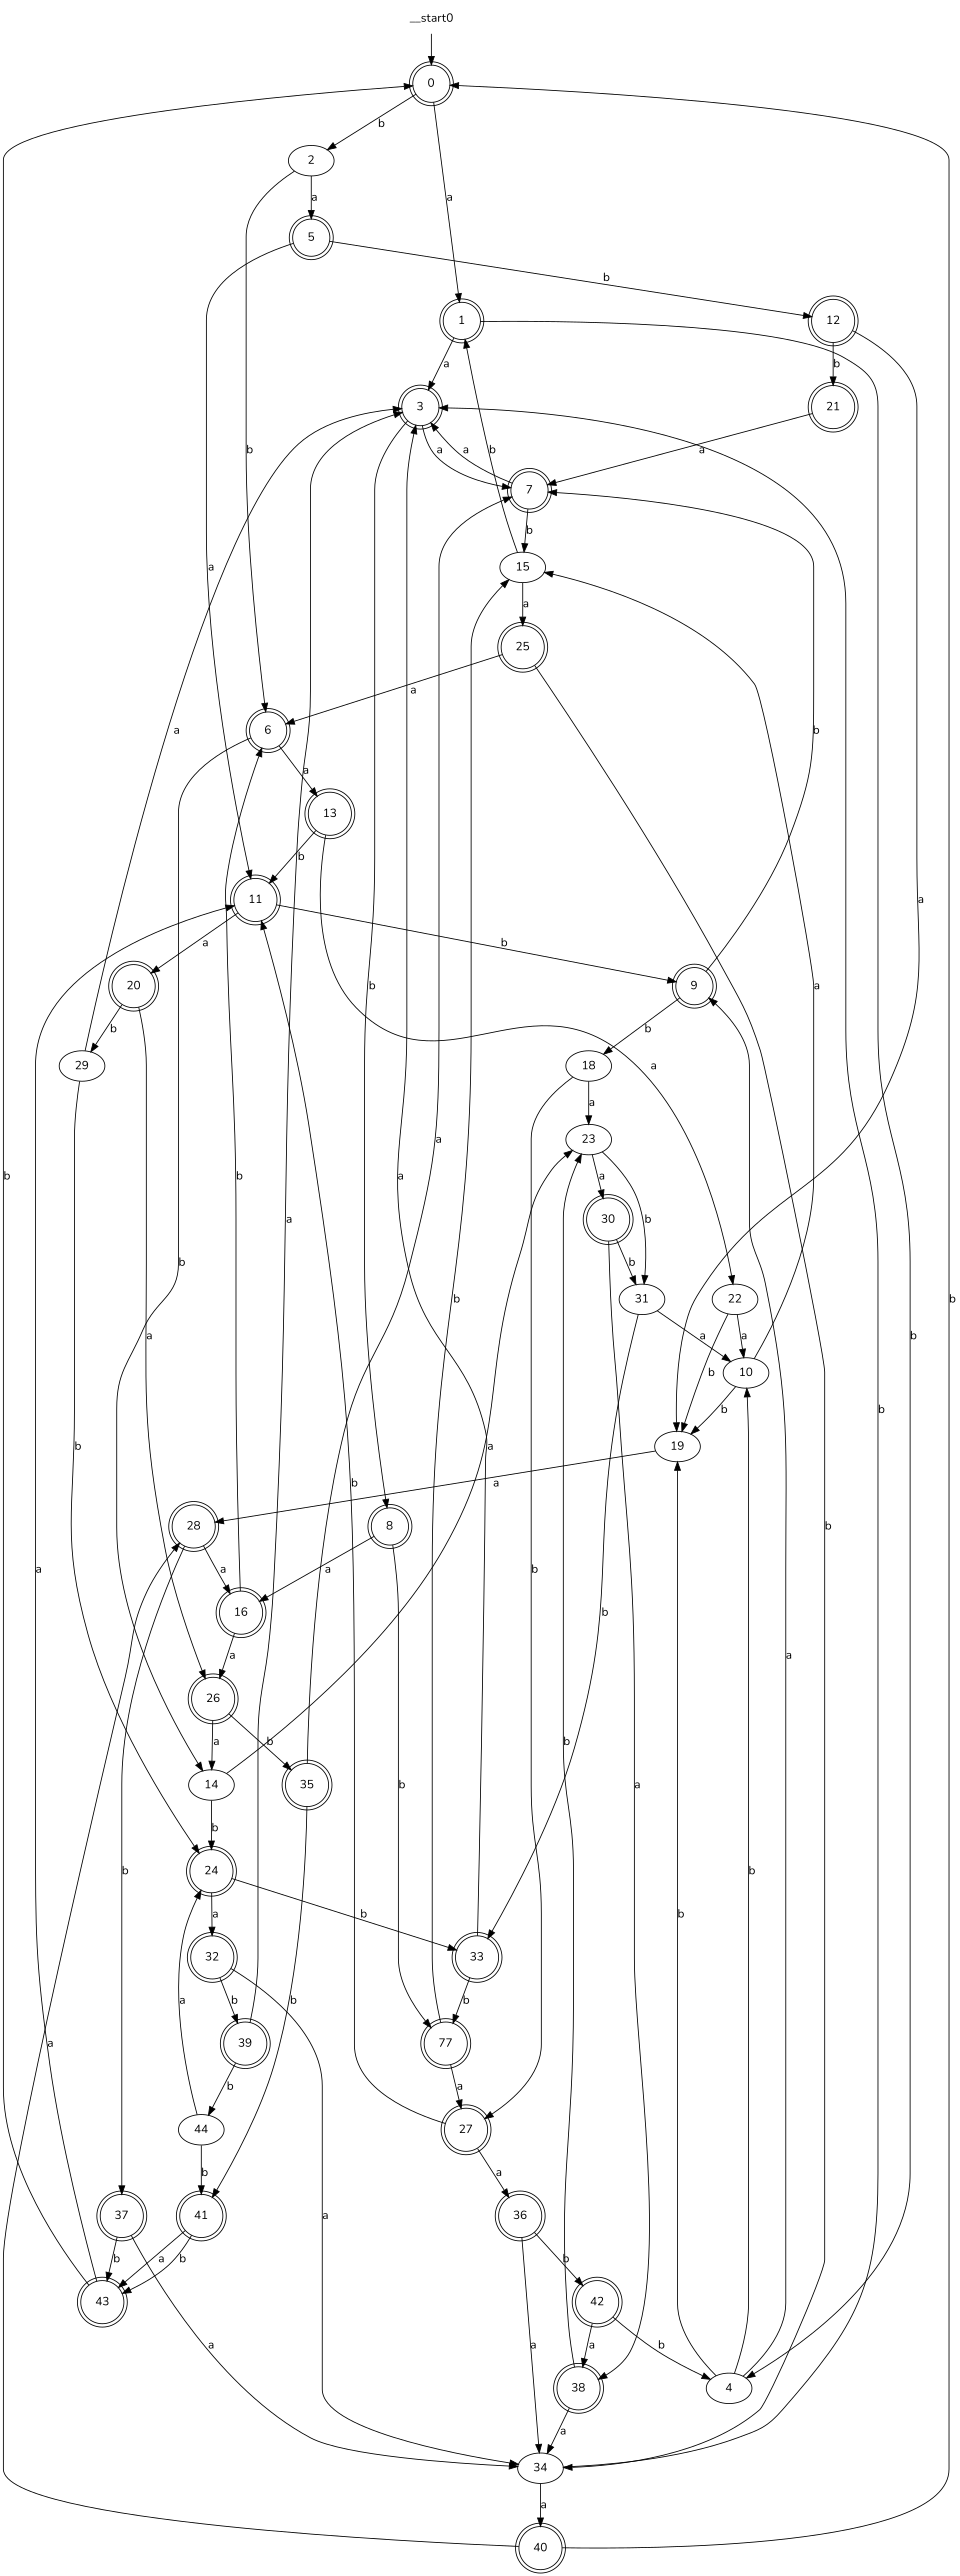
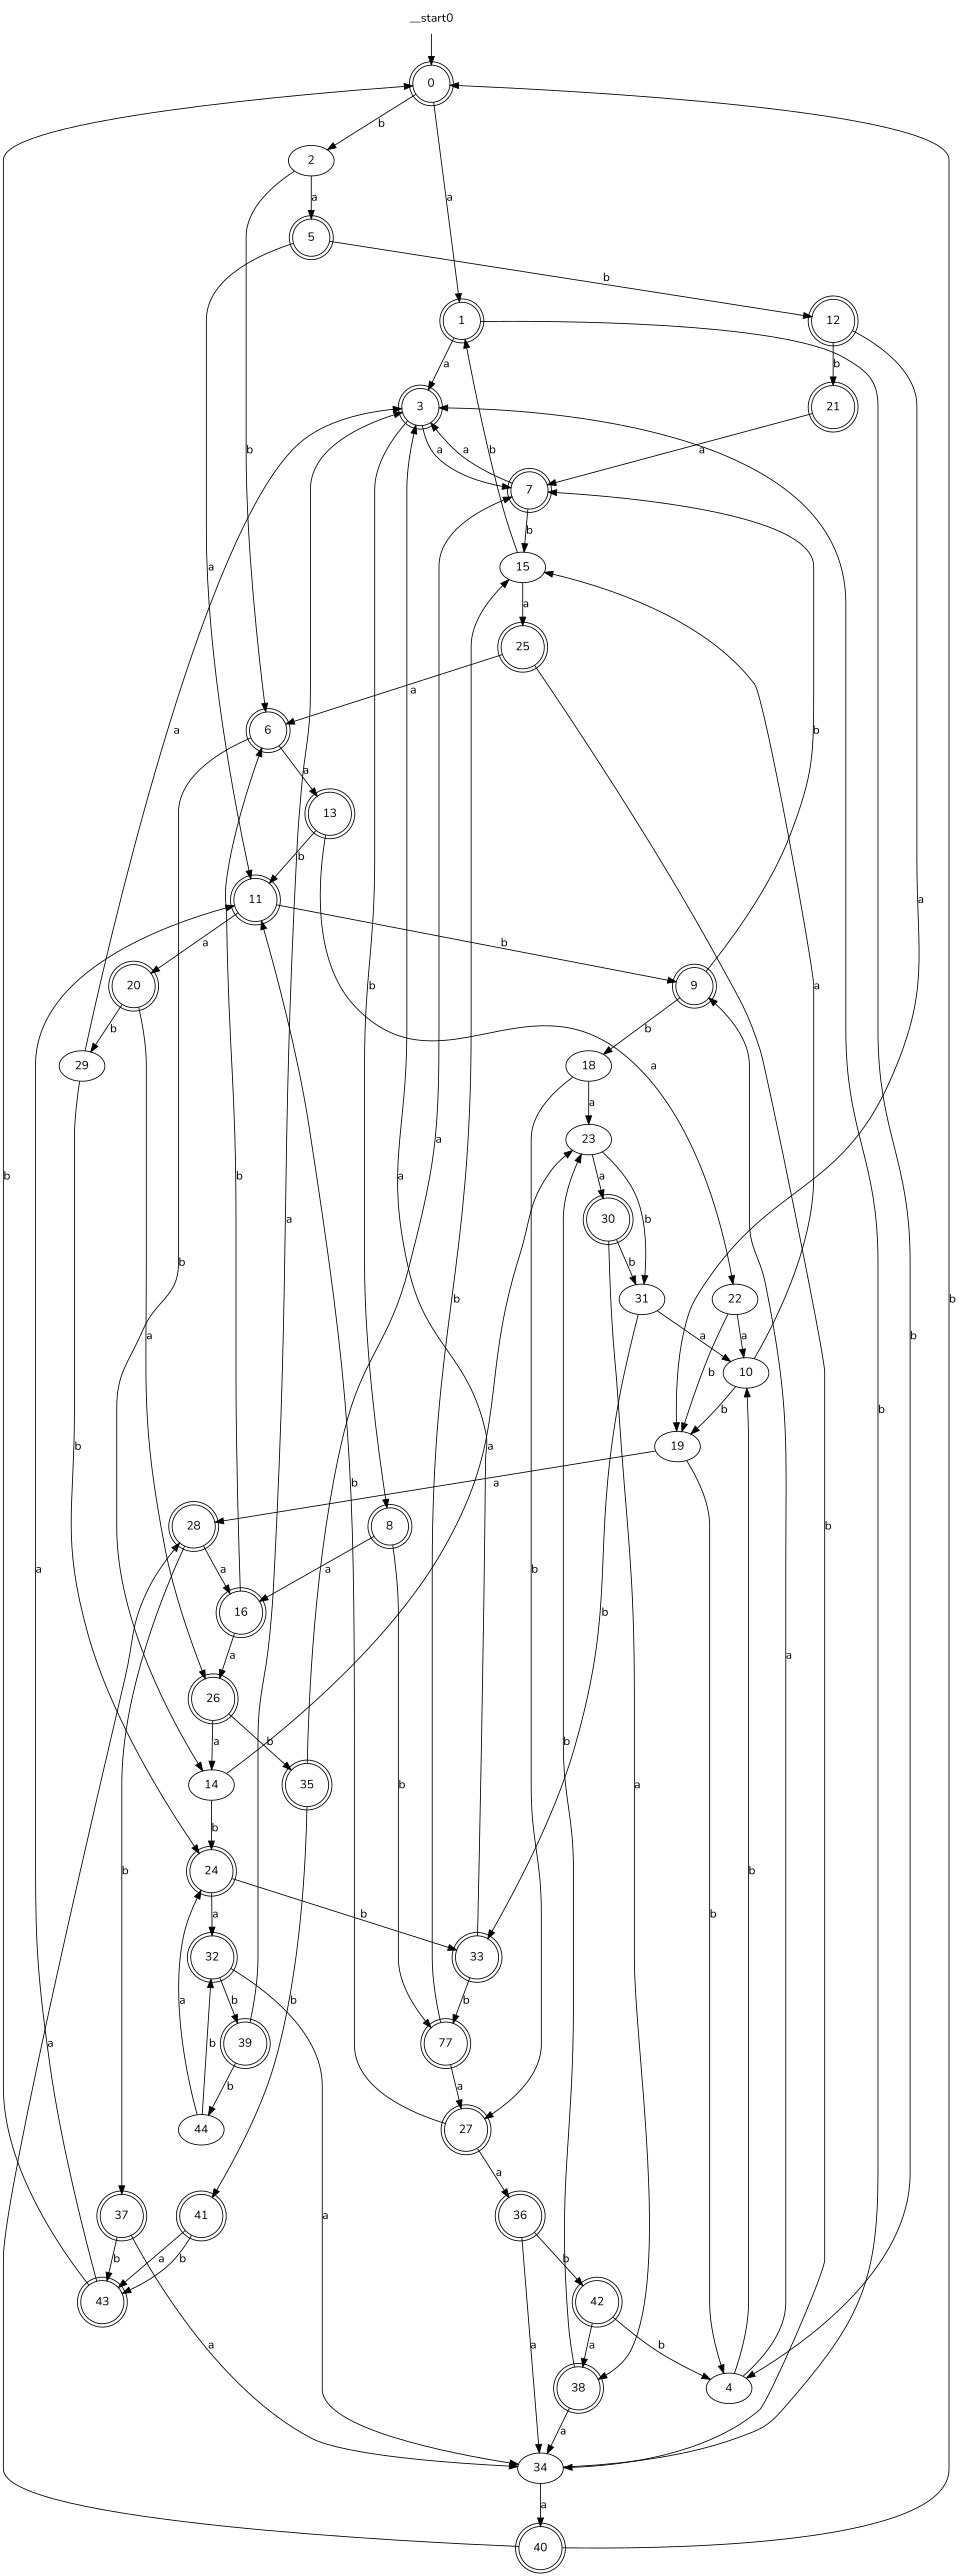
  digraph {
    fontname=Nunito
    node [fontname=Nunito shape=doublecircle]
    edge [fontname=Nunito]
    __start0 [shape=none]
    0
    1
    2 [shape=""]
    3
    4 [shape=""]
    5
    6
    7
    8
    9
    10 [shape=""]
    11
    12
    13
    14 [shape=""]
    15 [shape=""]
    16
    n19 [label=77]
    18 [shape=""]
    19 [shape=""]
    20
    21
    22 [shape=""]
    23 [shape=""]
    24
    25
    26
    27
    28
    29 [shape=""]
    30
    31 [shape=""]
    32
    33
    34 [shape=""]
    35
    36
    37
    38
    39
    40
    41
    42
    43
    44 [shape=""]
    __start0 -> 0
    0 -> 1 [label=a]
    0 -> 2 [label=b]
    1 -> 3 [label=a]
    1 -> 4 [label=b]
    2 -> 5 [label=a]
    2 -> 6 [label=b]
    3 -> 7 [label=a]
    3 -> 8 [label=b]
    4 -> 9 [label=a]
    4 -> 10 [label=b]
    5 -> 11 [label=a]
    5 -> 12 [label=b]
    6 -> 13 [label=a]
    6 -> 14 [label=b]
    7 -> 3 [label=a]
    7 -> 15 [label=b]
    8 -> 16 [label=a]
    8 -> n19 [label=b]
    9 -> 7 [label=b]
    9 -> 18 [label=b]
    10 -> 15 [label=a]
    10 -> 19 [label=b]
    11 -> 9 [label=b]
    11 -> 20 [label=a]
    12 -> 19 [label=a]
    12 -> 21 [label=b]
    13 -> 11 [label=b]
    13 -> 22 [label=a]
    14 -> 23 [label=a]
    14 -> 24 [label=b]
    15 -> 1 [label=b]
    15 -> 25 [label=a]
    16 -> 6 [label=b]
    16 -> 26 [label=a]
    n19 -> 15 [label=b]
    n19 -> 27 [label=a]
    18 -> 23 [label=a]
    18 -> 27 [label=b]
-   4 -> 19 [label=b]
+   19 -> 4 [label=b]
    19 -> 28 [label=a]
    20 -> 26 [label=a]
    20 -> 29 [label=b]
    21 -> 7 [label=a]
    22 -> 10 [label=a]
    22 -> 19 [label=b]
    23 -> 30 [label=a]
    23 -> 31 [label=b]
    24 -> 32 [label=a]
    24 -> 33 [label=b]
    25 -> 6 [label=a]
    25 -> 34 [label=b]
    26 -> 14 [label=a]
    26 -> 35 [label=b]
    27 -> 11 [label=b]
    27 -> 36 [label=a]
    28 -> 16 [label=a]
    28 -> 37 [label=b]
    29 -> 3 [label=a]
    29 -> 24 [label=b]
    30 -> 31 [label=b]
    30 -> 38 [label=a]
    31 -> 10 [label=a]
    31 -> 33 [label=b]
    32 -> 34 [label=a]
    32 -> 39 [label=b]
    33 -> 3 [label=a]
    33 -> n19 [label=b]
    34 -> 3 [label=b]
    34 -> 40 [label=a]
    35 -> 7 [label=a]
    35 -> 41 [label=b]
    36 -> 34 [label=a]
    36 -> 42 [label=b]
    37 -> 34 [label=a]
    37 -> 43 [label=b]
    38 -> 23 [label=b]
    38 -> 34 [label=a]
    39 -> 3 [label=a]
    39 -> 44 [label=b]
    40 -> 0 [label=b]
    40 -> 28 [label=a]
    41 -> 43 [label=a]
    41 -> 43 [label=b]
    42 -> 4 [label=b]
    42 -> 38 [label=a]
    43 -> 0 [label=b]
    43 -> 11 [label=a]
    44 -> 24 [label=a]
-   44 -> 41 [label=b]
+   44 -> 32 [label=b]
  }
